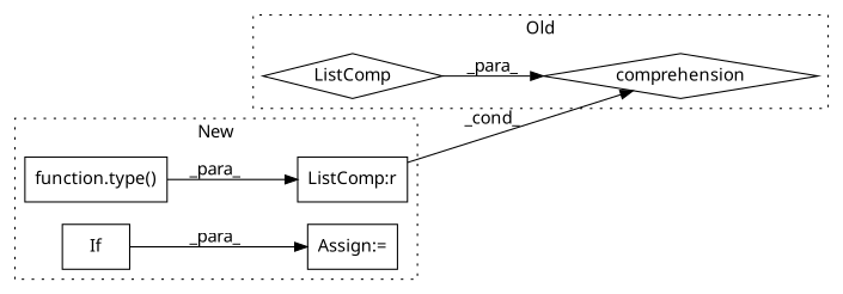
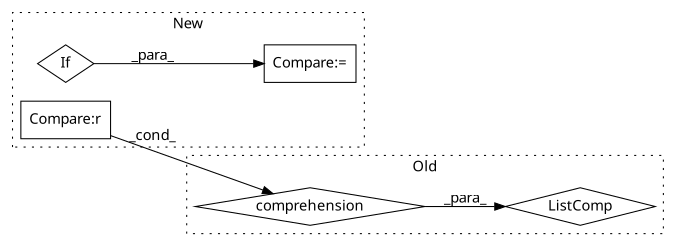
  digraph {
    fontname="Noto Sans"
    rankdir=LR
    node [fontname="Noto Sans" l=3 shape=diamond]
    edge [fontname="Noto Sans"]
    n1 [a=106 l=86 label=ListComp s=91879]
    n2 [a=45 label=comprehension s=91927]
-   n3 [a=75 l="5,1" label="function.type()" s="91394,91426" shape=box]
-   n4 [a=68 label="Assign:=" s=91476 shape=box]
-   n5 [a=96 label=If s=91391 shape=box]
-   n6 [a=40 l=41 label="ListComp:r" s=91394 shape=box]
+   n4 [a=68 label="Compare:=" s=91476 shape=box]
+   n5 [a=96 label=If s=91391]
+   n6 [a=40 l=41 label="Compare:r" s=91394 shape=box]
    subgraph cluster_1 {
      label=Old
      style=dotted
      n1
      n2
    }
    subgraph cluster_2 {
      label=New
      style=dotted
-     n3
      n4
      n5
      n6
    }
-   n1 -> n2 [label=_para_]
-   n3 -> n6 [label=_para_]
+   n2 -> n1 [label=_para_]
    n5 -> n4 [label=_para_]
    n6 -> n2 [label=_cond_]
  }
